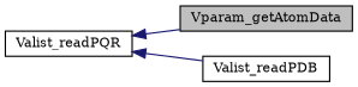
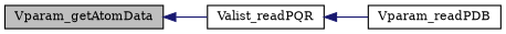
  digraph {
    fontname="DejaVu Serif"
    rankdir=LR
    node [color=black fillcolor=white fontname="DejaVu Serif" fontsize=10 shape=record style=filled]
    edge [color=midnightblue dir=back fontname="DejaVu Serif" fontsize=10 labelfontname=FreeSans labelfontsize=10 style=solid]
    n1 [fillcolor=grey75 fontcolor=black height=0.2 label=Vparam_getAtomData width=0.4]
    n2 [height=0.2 label=Valist_readPQR width=0.4]
-   n3 [height=0.2 label=Valist_readPDB width=0.4]
-   n2 -> n1
+   n3 [height=0.2 label=Vparam_readPDB width=0.4]
+   n1 -> n2
    n2 -> n3
  }
